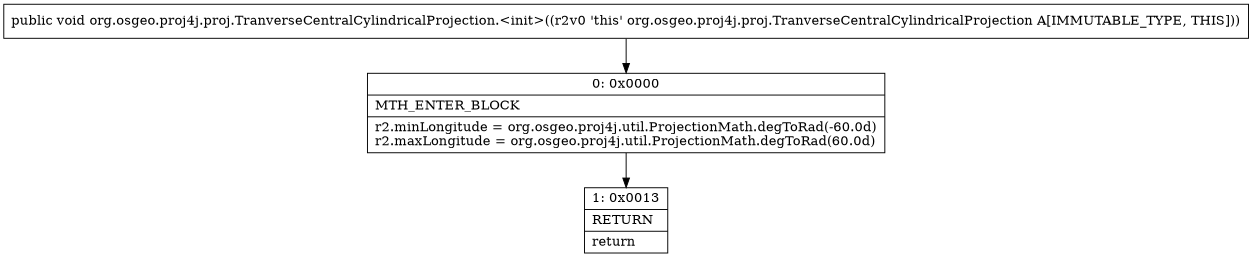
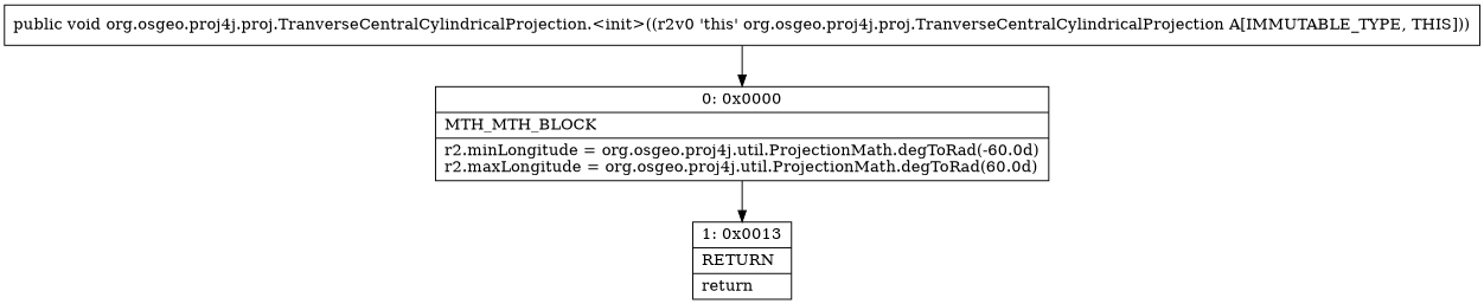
  digraph {
    node [shape=record]
-   n1 [label="{0\:\ 0x0000|MTH_ENTER_BLOCK\l|r2.minLongitude = org.osgeo.proj4j.util.ProjectionMath.degToRad(\-60.0d)\lr2.maxLongitude = org.osgeo.proj4j.util.ProjectionMath.degToRad(60.0d)\l}"]
+   n1 [label="{0\:\ 0x0000|MTH_MTH_BLOCK\l|r2.minLongitude = org.osgeo.proj4j.util.ProjectionMath.degToRad(\-60.0d)\lr2.maxLongitude = org.osgeo.proj4j.util.ProjectionMath.degToRad(60.0d)\l}"]
    n2 [label="{1\:\ 0x0013|RETURN\l|return\l}"]
    n3 [label="{public void org.osgeo.proj4j.proj.TranverseCentralCylindricalProjection.\<init\>((r2v0 'this' org.osgeo.proj4j.proj.TranverseCentralCylindricalProjection A[IMMUTABLE_TYPE, THIS])) }"]
    n1 -> n2
    n3 -> n1
  }
